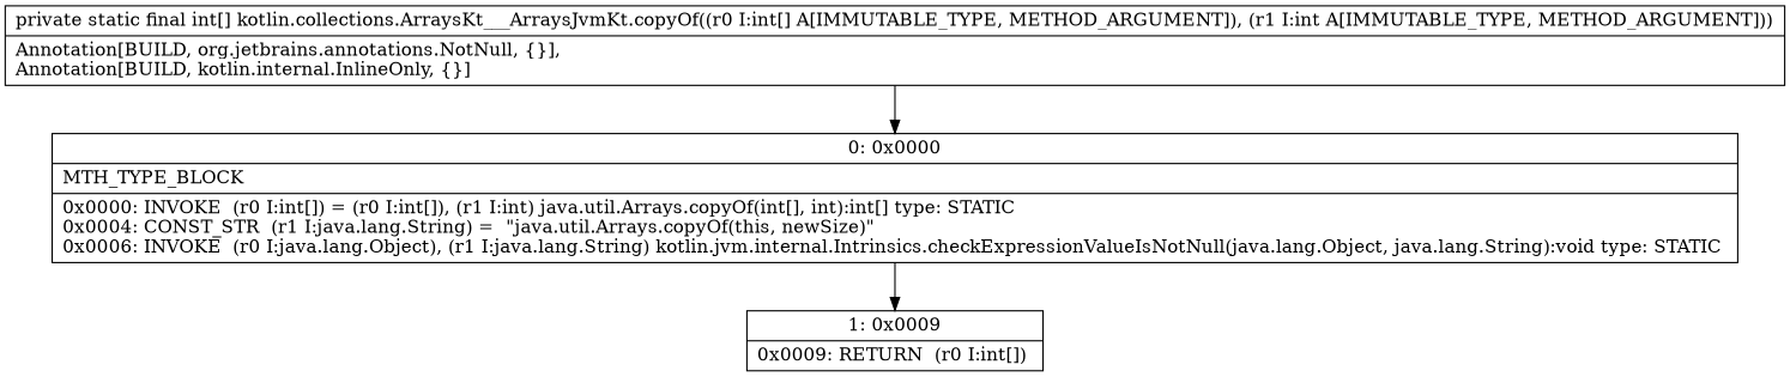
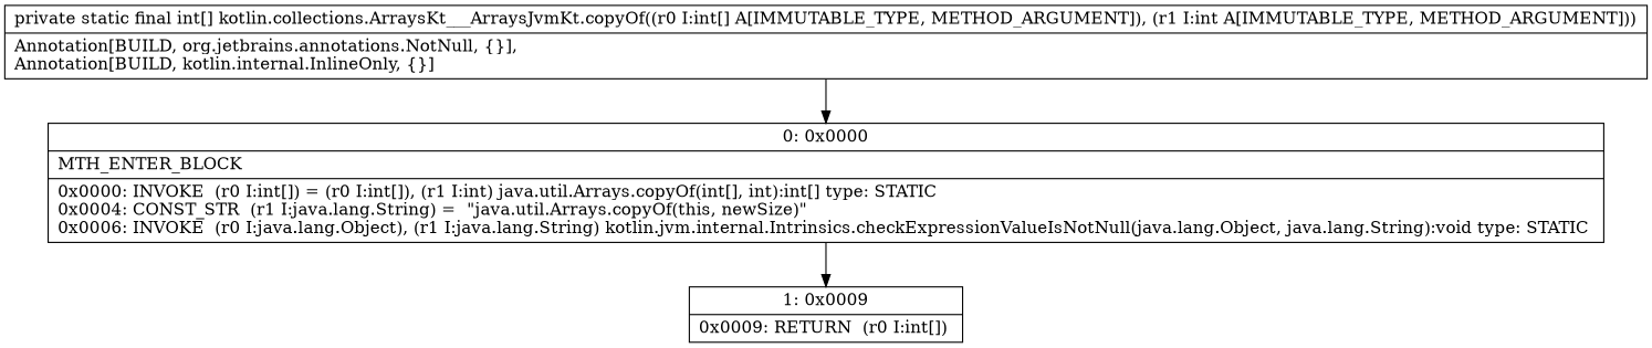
  digraph {
    node [shape=record]
-   n1 [label="{0\:\ 0x0000|MTH_TYPE_BLOCK\l|0x0000: INVOKE  (r0 I:int[]) = (r0 I:int[]), (r1 I:int) java.util.Arrays.copyOf(int[], int):int[] type: STATIC \l0x0004: CONST_STR  (r1 I:java.lang.String) =  \"java.util.Arrays.copyOf(this, newSize)\" \l0x0006: INVOKE  (r0 I:java.lang.Object), (r1 I:java.lang.String) kotlin.jvm.internal.Intrinsics.checkExpressionValueIsNotNull(java.lang.Object, java.lang.String):void type: STATIC \l}"]
+   n1 [label="{0\:\ 0x0000|MTH_ENTER_BLOCK\l|0x0000: INVOKE  (r0 I:int[]) = (r0 I:int[]), (r1 I:int) java.util.Arrays.copyOf(int[], int):int[] type: STATIC \l0x0004: CONST_STR  (r1 I:java.lang.String) =  \"java.util.Arrays.copyOf(this, newSize)\" \l0x0006: INVOKE  (r0 I:java.lang.Object), (r1 I:java.lang.String) kotlin.jvm.internal.Intrinsics.checkExpressionValueIsNotNull(java.lang.Object, java.lang.String):void type: STATIC \l}"]
    n2 [label="{1\:\ 0x0009|0x0009: RETURN  (r0 I:int[]) \l}"]
    n3 [label="{private static final int[] kotlin.collections.ArraysKt___ArraysJvmKt.copyOf((r0 I:int[] A[IMMUTABLE_TYPE, METHOD_ARGUMENT]), (r1 I:int A[IMMUTABLE_TYPE, METHOD_ARGUMENT]))  | Annotation[BUILD, org.jetbrains.annotations.NotNull, \{\}], \lAnnotation[BUILD, kotlin.internal.InlineOnly, \{\}]\l}"]
    n1 -> n2
    n3 -> n1
  }
